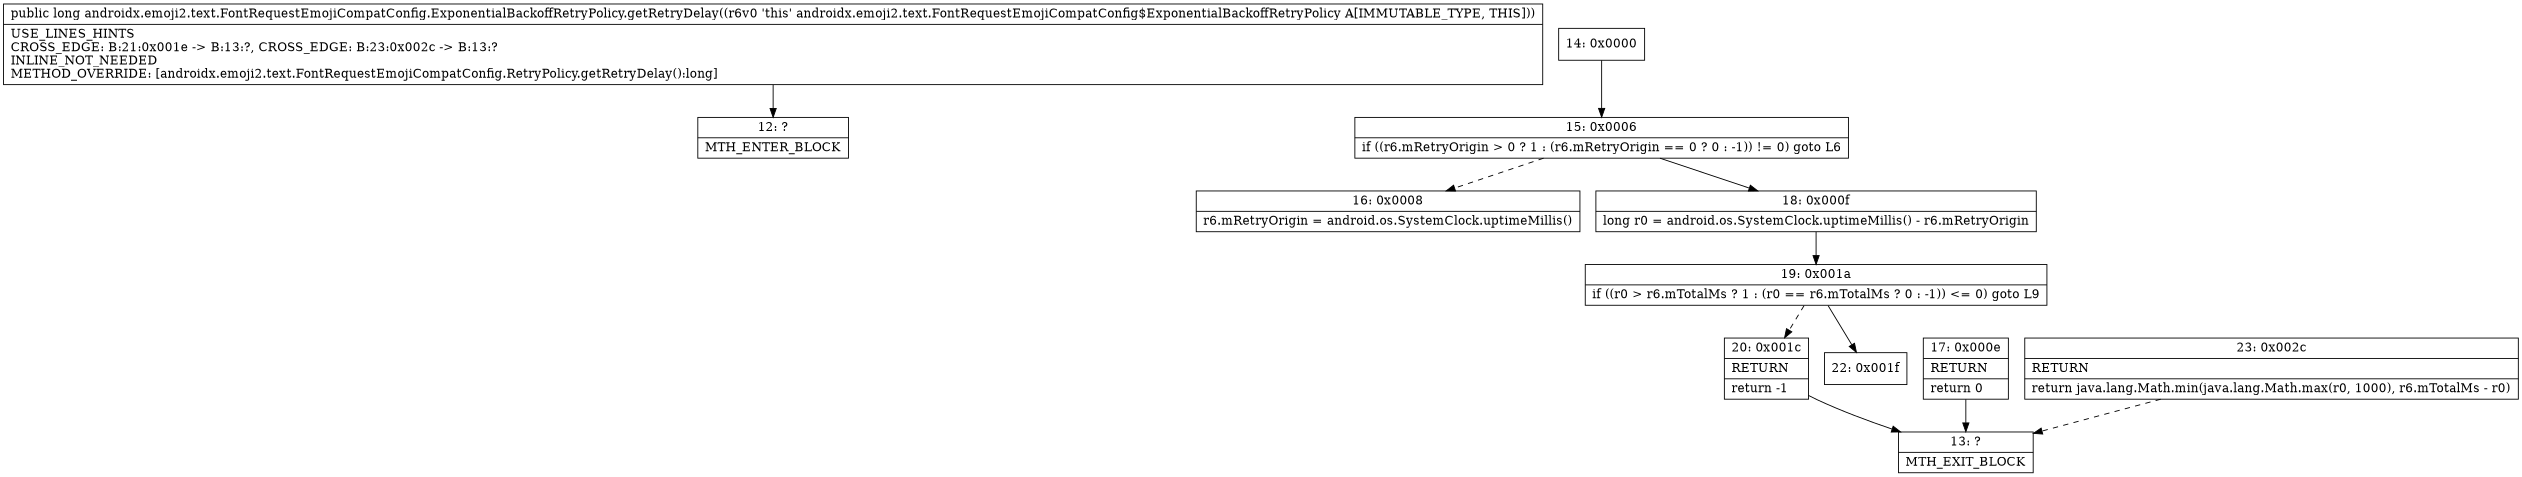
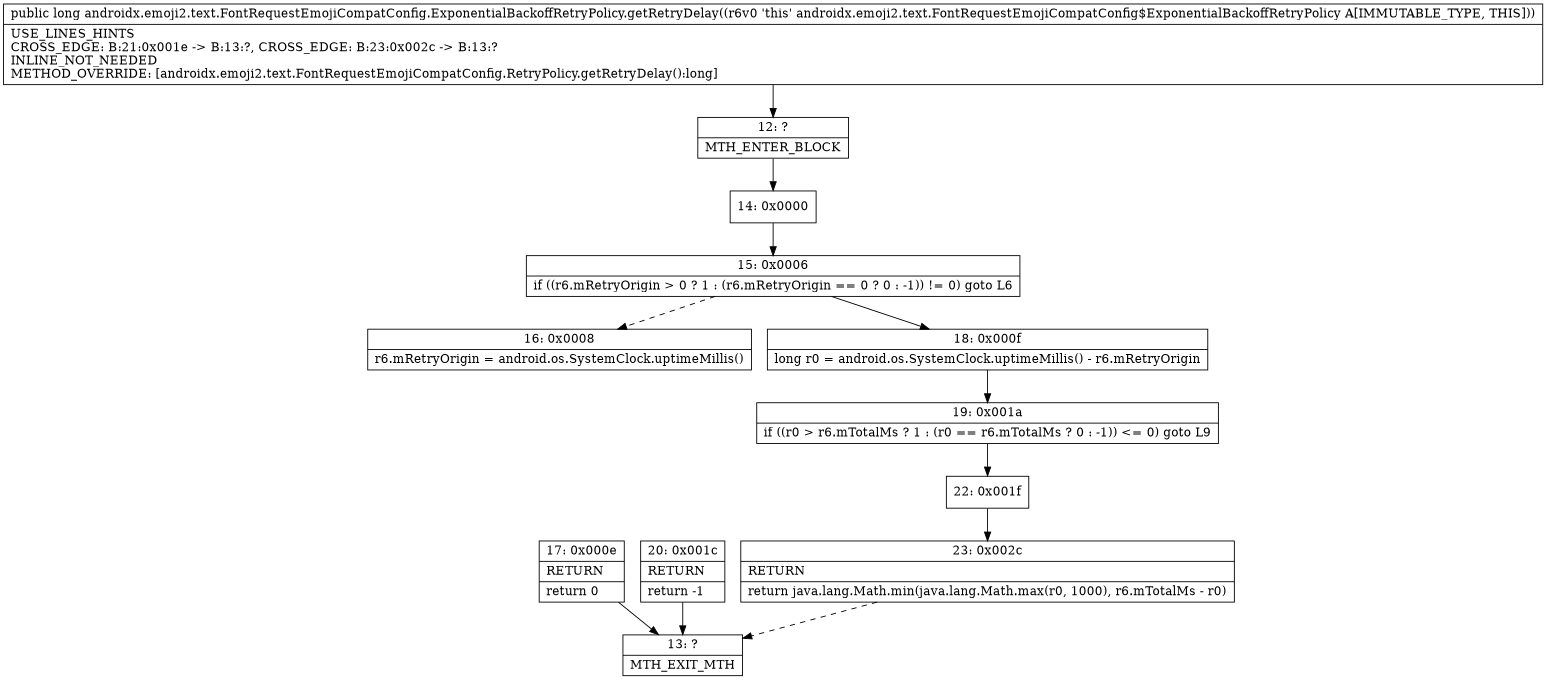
  digraph {
    node [shape=record]
    n1 [label="{12\:\ ?|MTH_ENTER_BLOCK\l}"]
    n2 [label="{14\:\ 0x0000}"]
    n3 [label="{15\:\ 0x0006|if ((r6.mRetryOrigin \> 0 ? 1 : (r6.mRetryOrigin == 0 ? 0 : \-1)) != 0) goto L6\l}"]
    n4 [label="{16\:\ 0x0008|r6.mRetryOrigin = android.os.SystemClock.uptimeMillis()\l}"]
    n5 [label="{18\:\ 0x000f|long r0 = android.os.SystemClock.uptimeMillis() \- r6.mRetryOrigin\l}"]
    n6 [label="{19\:\ 0x001a|if ((r0 \> r6.mTotalMs ? 1 : (r0 == r6.mTotalMs ? 0 : \-1)) \<= 0) goto L9\l}"]
    n7 [label="{17\:\ 0x000e|RETURN\l|return 0\l}"]
-   n8 [label="{13\:\ ?|MTH_EXIT_BLOCK\l}"]
+   n8 [label="{13\:\ ?|MTH_EXIT_MTH\l}"]
    n9 [label="{20\:\ 0x001c|RETURN\l|return \-1\l}"]
    n10 [label="{22\:\ 0x001f}"]
    n11 [label="{23\:\ 0x002c|RETURN\l|return java.lang.Math.min(java.lang.Math.max(r0, 1000), r6.mTotalMs \- r0)\l}"]
    n12 [label="{public long androidx.emoji2.text.FontRequestEmojiCompatConfig.ExponentialBackoffRetryPolicy.getRetryDelay((r6v0 'this' androidx.emoji2.text.FontRequestEmojiCompatConfig$ExponentialBackoffRetryPolicy A[IMMUTABLE_TYPE, THIS]))  | USE_LINES_HINTS\lCROSS_EDGE: B:21:0x001e \-\> B:13:?, CROSS_EDGE: B:23:0x002c \-\> B:13:?\lINLINE_NOT_NEEDED\lMETHOD_OVERRIDE: [androidx.emoji2.text.FontRequestEmojiCompatConfig.RetryPolicy.getRetryDelay():long]\l}"]
+   n1 -> n2
    n2 -> n3
    n3 -> n4 [style=dashed]
    n3 -> n5
    n5 -> n6
-   n6 -> n9 [style=dashed]
    n6 -> n10
    n7 -> n8
    n9 -> n8
+   n10 -> n11
    n11 -> n8 [style=dashed]
    n12 -> n1
  }
